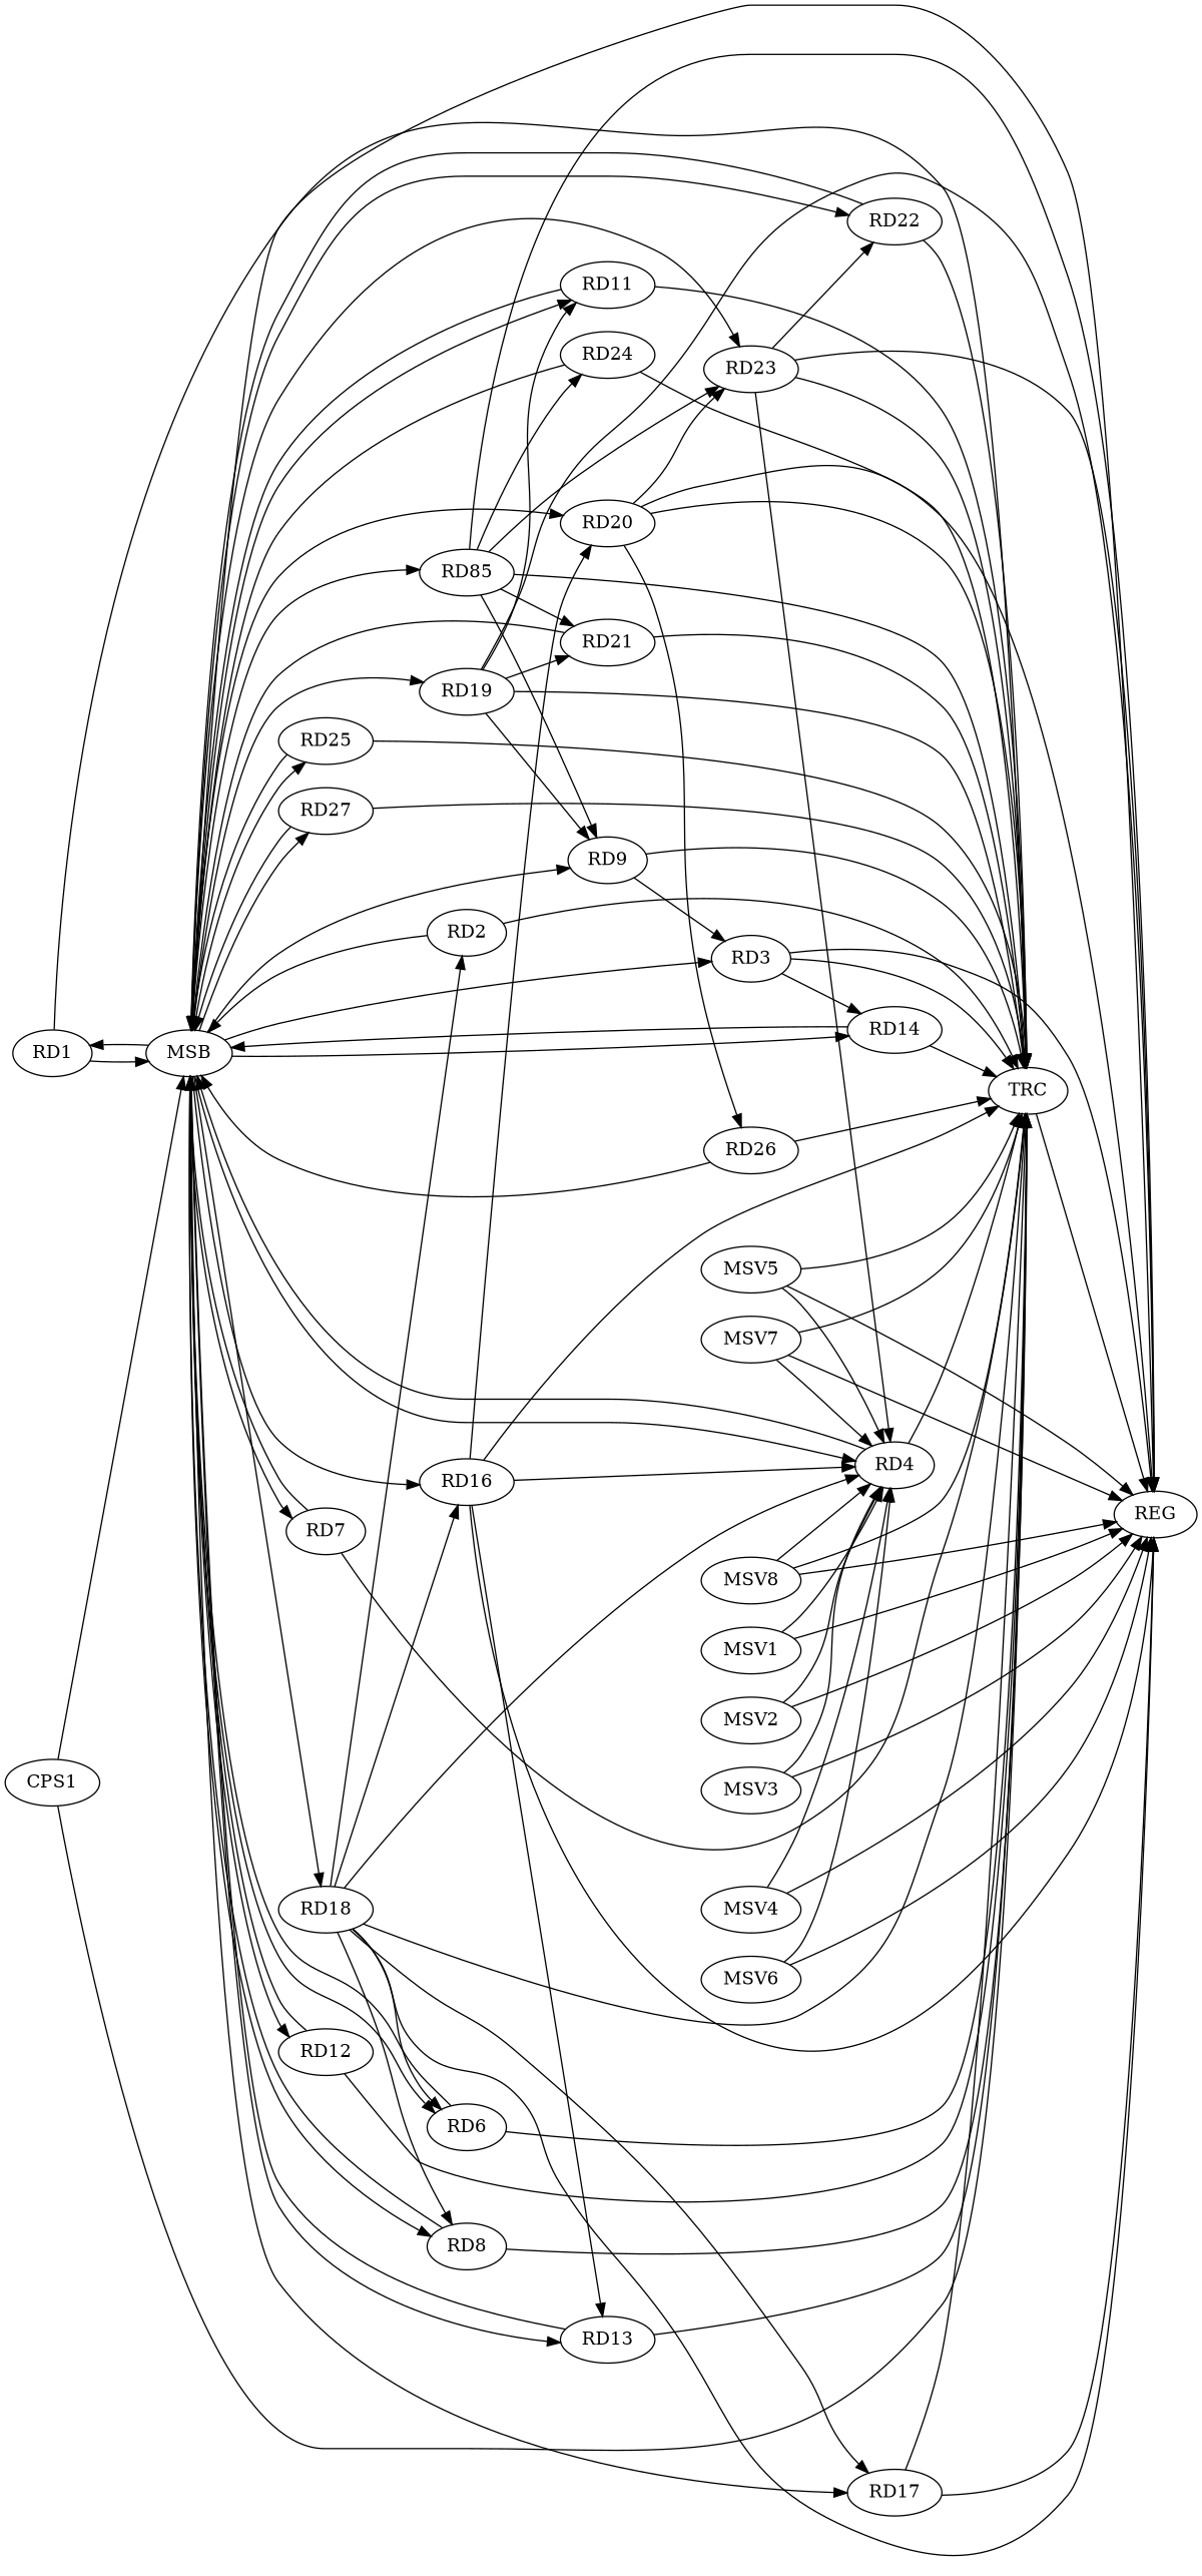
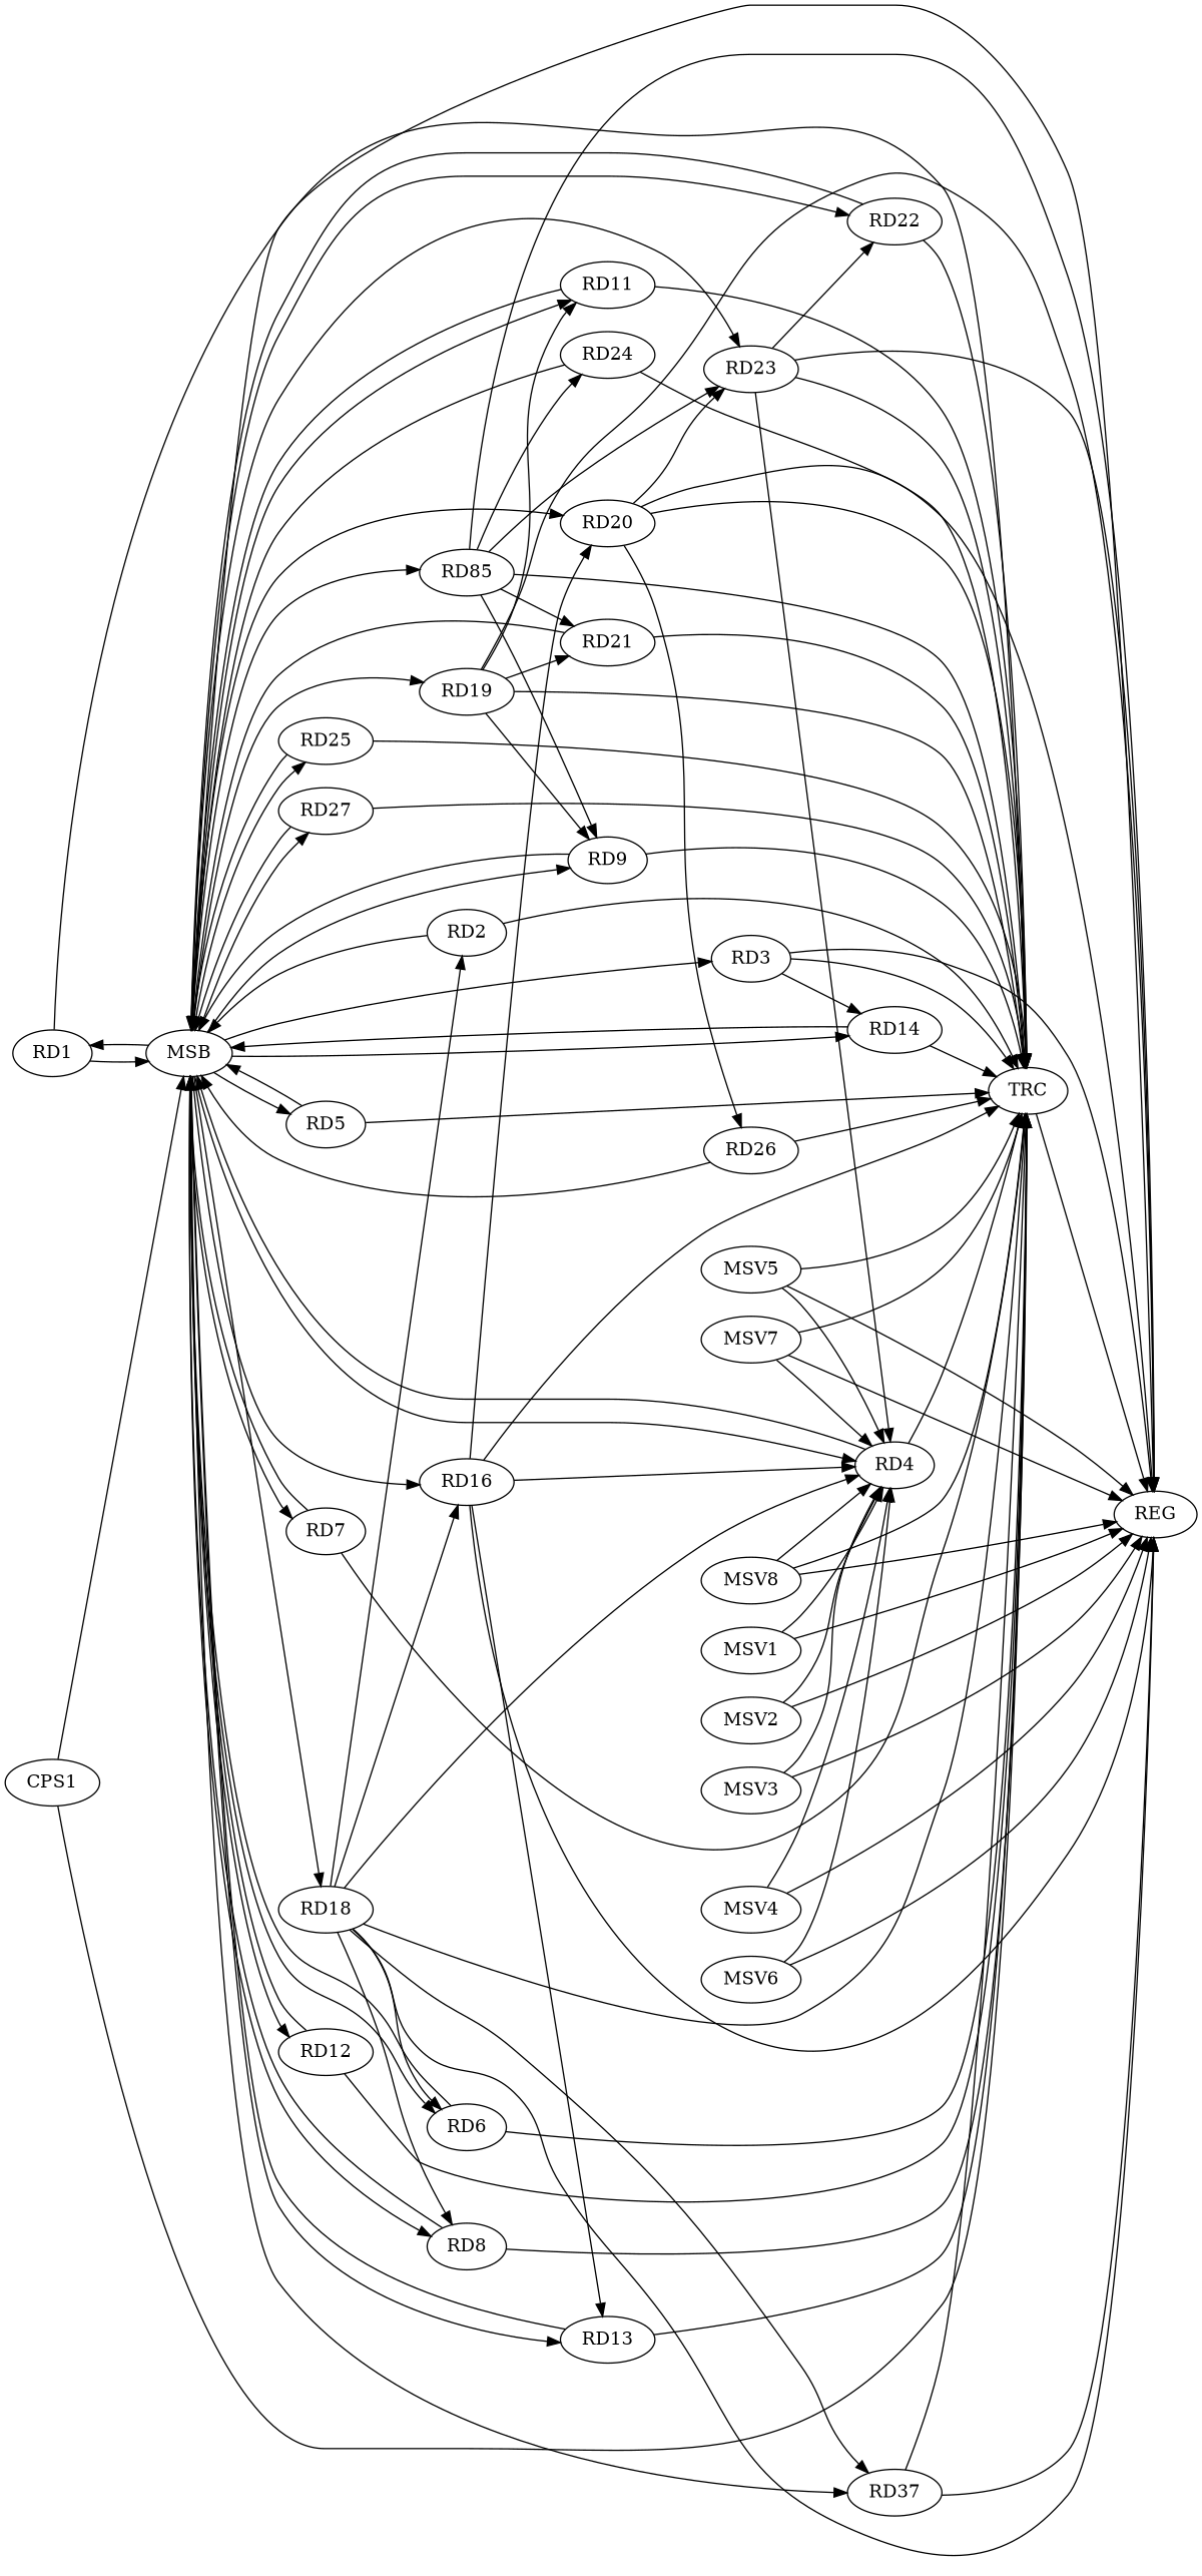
  strict digraph {
    rankdir=LR
    n1 [label=RD1]
    n2 [label=MSB]
    n3 [label=TRC]
    n4 [label=RD3]
    n5 [label=RD14]
    n6 [label=REG]
    n7 [label=RD4]
+   n8 [label=RD5]
    n9 [label=RD6]
    n10 [label=RD7]
    n11 [label=RD8]
    n12 [label=RD9]
    n13 [label=RD11]
    n14 [label=RD12]
    n15 [label=RD13]
    n16 [label=RD85]
    n17 [label=RD23]
    n18 [label=RD16]
    n19 [label=RD20]
-   n20 [label=RD17]
+   n20 [label=RD37]
    n21 [label=RD18]
    n22 [label=RD19]
    n23 [label=RD22]
    n24 [label=RD25]
    n25 [label=RD27]
    n26 [label=RD2]
    n27 [label=RD21]
    n28 [label=RD24]
    n29 [label=RD26]
    n30 [label=CPS1]
    n31 [label=MSV1]
    n32 [label=MSV2]
    n33 [label=MSV3]
    n34 [label=MSV4]
    n35 [label=MSV5]
    n36 [label=MSV6]
    n37 [label=MSV7]
    n38 [label=MSV8]
    n1 -> n2
    n1 -> n3
    n2 -> n1
    n2 -> n4
    n2 -> n5
    n2 -> n6
    n2 -> n7
+   n2 -> n8
    n2 -> n9
    n2 -> n10
    n2 -> n11
    n2 -> n12
    n2 -> n13
    n2 -> n14
    n2 -> n15
    n2 -> n16
    n2 -> n17
    n2 -> n18
    n2 -> n19
    n2 -> n20
    n2 -> n21
    n2 -> n22
    n2 -> n23
    n2 -> n24
    n2 -> n25
    n3 -> n6
    n4 -> n3
    n4 -> n5
    n4 -> n6
    n5 -> n2
    n5 -> n3
    n7 -> n2
    n7 -> n3
+   n8 -> n2
+   n8 -> n3
    n9 -> n2
    n9 -> n3
    n10 -> n2
    n10 -> n3
    n11 -> n2
    n11 -> n3
-   n12 -> n4
+   n12 -> n2
    n12 -> n3
    n13 -> n2
    n13 -> n3
    n14 -> n2
    n14 -> n3
    n15 -> n2
    n15 -> n3
    n16 -> n3
    n16 -> n6
    n16 -> n12
    n16 -> n17
    n16 -> n27
    n16 -> n28
    n17 -> n3
    n17 -> n6
    n17 -> n7
    n17 -> n23
    n18 -> n3
    n18 -> n6
    n18 -> n7
    n18 -> n15
    n18 -> n19
    n19 -> n3
    n19 -> n6
    n19 -> n17
    n19 -> n29
    n20 -> n3
    n20 -> n6
    n21 -> n3
    n21 -> n6
    n21 -> n7
    n21 -> n9
    n21 -> n11
    n21 -> n18
    n21 -> n20
    n21 -> n26
    n22 -> n3
    n22 -> n6
    n22 -> n12
    n22 -> n13
    n22 -> n27
    n23 -> n2
    n23 -> n3
    n24 -> n2
    n24 -> n3
    n25 -> n2
    n25 -> n3
    n26 -> n2
    n26 -> n3
    n27 -> n2
    n27 -> n3
    n28 -> n2
    n28 -> n3
    n29 -> n2
    n29 -> n3
    n30 -> n2
    n30 -> n3
    n31 -> n6
    n31 -> n7
    n32 -> n6
    n32 -> n7
    n33 -> n6
    n33 -> n7
    n34 -> n6
    n34 -> n7
    n35 -> n3
    n35 -> n6
    n35 -> n7
    n36 -> n6
    n36 -> n7
    n37 -> n3
    n37 -> n6
    n37 -> n7
    n38 -> n3
    n38 -> n6
    n38 -> n7
  }
